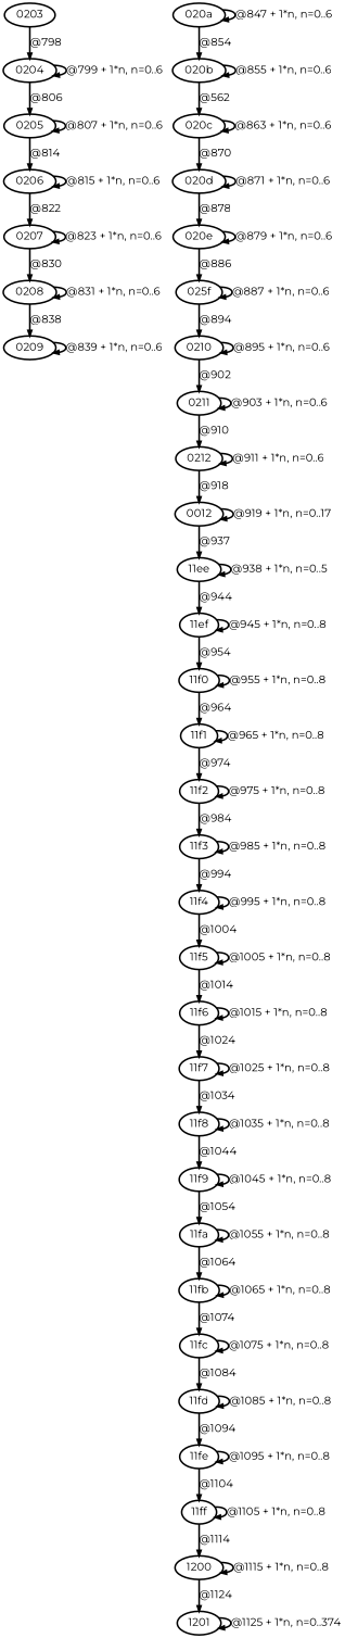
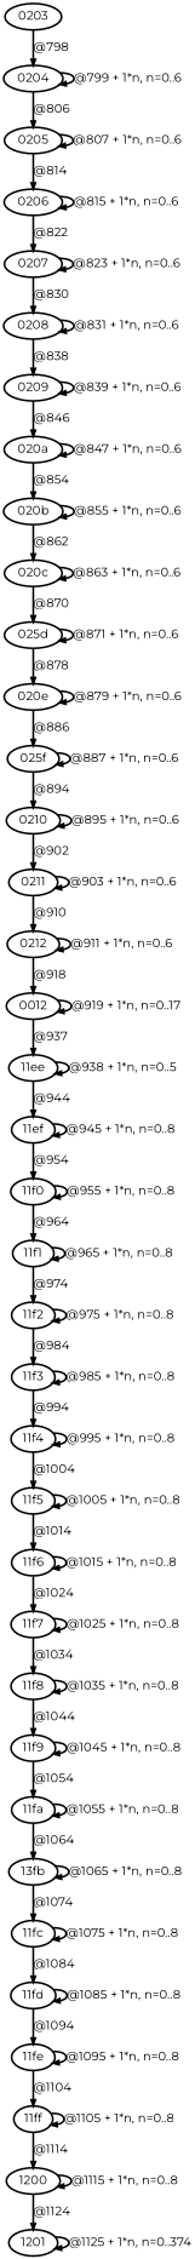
  digraph {
    fontname=Montserrat
    node [fontname=Montserrat fontsize=20 penwidth=3 shape=oval style=rounded]
    edge [arrowsize=1 color=black fontname=Montserrat fontsize=20 penwidth=3 style=bold]
    0203
    0204
    0205
    0206
    0207
    0208
    0209
    "020a"
    "020b"
    "020c"
-   "020d"
+   "020d" [label="025d"]
    "020e"
    n13 [label="025f"]
    0210
    0211
    0212
    0012
    "11ee"
    "11ef"
    "11f0"
    "11f1"
    "11f2"
    "11f3"
    "11f4"
    "11f5"
    "11f6"
    "11f7"
    "11f8"
    "11f9"
    "11fa"
-   "11fb"
+   "11fb" [label="13fb"]
    "11fc"
    "11fd"
    "11fe"
    "11ff"
    1200
    1201
    0203 -> 0204 [label="@798"]
    0204 -> 0204 [label="@799 + 1*n, n=0..6"]
    0204 -> 0205 [label="@806"]
    0205 -> 0205 [label="@807 + 1*n, n=0..6"]
    0205 -> 0206 [label="@814"]
    0206 -> 0206 [label="@815 + 1*n, n=0..6"]
    0206 -> 0207 [label="@822"]
    0207 -> 0207 [label="@823 + 1*n, n=0..6"]
    0207 -> 0208 [label="@830"]
    0208 -> 0208 [label="@831 + 1*n, n=0..6"]
    0208 -> 0209 [label="@838"]
    0209 -> 0209 [label="@839 + 1*n, n=0..6"]
+   0209 -> "020a" [label="@846"]
    "020a" -> "020a" [label="@847 + 1*n, n=0..6"]
    "020a" -> "020b" [label="@854"]
    "020b" -> "020b" [label="@855 + 1*n, n=0..6"]
-   "020b" -> "020c" [label="@562"]
+   "020b" -> "020c" [label="@862"]
    "020c" -> "020c" [label="@863 + 1*n, n=0..6"]
    "020c" -> "020d" [label="@870"]
    "020d" -> "020d" [label="@871 + 1*n, n=0..6"]
    "020d" -> "020e" [label="@878"]
    "020e" -> "020e" [label="@879 + 1*n, n=0..6"]
    "020e" -> n13 [label="@886"]
    n13 -> n13 [label="@887 + 1*n, n=0..6"]
    n13 -> 0210 [label="@894"]
    0210 -> 0210 [label="@895 + 1*n, n=0..6"]
    0210 -> 0211 [label="@902"]
    0211 -> 0211 [label="@903 + 1*n, n=0..6"]
    0211 -> 0212 [label="@910"]
    0212 -> 0212 [label="@911 + 1*n, n=0..6"]
    0212 -> 0012 [label="@918"]
    0012 -> 0012 [label="@919 + 1*n, n=0..17"]
    0012 -> "11ee" [label="@937"]
    "11ee" -> "11ee" [label="@938 + 1*n, n=0..5"]
    "11ee" -> "11ef" [label="@944"]
    "11ef" -> "11ef" [label="@945 + 1*n, n=0..8"]
    "11ef" -> "11f0" [label="@954"]
    "11f0" -> "11f0" [label="@955 + 1*n, n=0..8"]
    "11f0" -> "11f1" [label="@964"]
    "11f1" -> "11f1" [label="@965 + 1*n, n=0..8"]
    "11f1" -> "11f2" [label="@974"]
    "11f2" -> "11f2" [label="@975 + 1*n, n=0..8"]
    "11f2" -> "11f3" [label="@984"]
    "11f3" -> "11f3" [label="@985 + 1*n, n=0..8"]
    "11f3" -> "11f4" [label="@994"]
    "11f4" -> "11f4" [label="@995 + 1*n, n=0..8"]
    "11f4" -> "11f5" [label="@1004"]
    "11f5" -> "11f5" [label="@1005 + 1*n, n=0..8"]
    "11f5" -> "11f6" [label="@1014"]
    "11f6" -> "11f6" [label="@1015 + 1*n, n=0..8"]
    "11f6" -> "11f7" [label="@1024"]
    "11f7" -> "11f7" [label="@1025 + 1*n, n=0..8"]
    "11f7" -> "11f8" [label="@1034"]
    "11f8" -> "11f8" [label="@1035 + 1*n, n=0..8"]
    "11f8" -> "11f9" [label="@1044"]
    "11f9" -> "11f9" [label="@1045 + 1*n, n=0..8"]
    "11f9" -> "11fa" [label="@1054"]
    "11fa" -> "11fa" [label="@1055 + 1*n, n=0..8"]
    "11fa" -> "11fb" [label="@1064"]
    "11fb" -> "11fb" [label="@1065 + 1*n, n=0..8"]
    "11fb" -> "11fc" [label="@1074"]
    "11fc" -> "11fc" [label="@1075 + 1*n, n=0..8"]
    "11fc" -> "11fd" [label="@1084"]
    "11fd" -> "11fd" [label="@1085 + 1*n, n=0..8"]
    "11fd" -> "11fe" [label="@1094"]
    "11fe" -> "11fe" [label="@1095 + 1*n, n=0..8"]
    "11fe" -> "11ff" [label="@1104"]
    "11ff" -> "11ff" [label="@1105 + 1*n, n=0..8"]
    "11ff" -> 1200 [label="@1114"]
    1200 -> 1200 [label="@1115 + 1*n, n=0..8"]
    1200 -> 1201 [label="@1124"]
    1201 -> 1201 [label="@1125 + 1*n, n=0..374"]
  }
